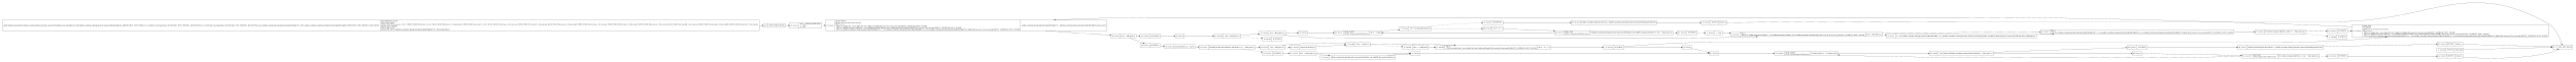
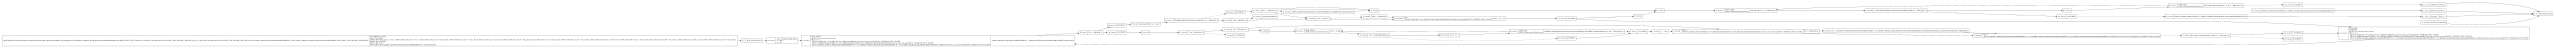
  digraph {
    fontname="Playfair Display"
    rankdir=LR
    node [fontname="Playfair Display" shape=record]
    edge [fontname="Playfair Display"]
    n1 [label="{54\:\ ?|MTH_ENTER_BLOCK\l}"]
    n2 [label="{56\:\ 0x0000|int r0 = index(r12.hashCode())\lr1 = false\lr2 = r14\l}"]
    n3 [label="{57\:\ 0x000a|LOOP_START\lLOOP:0: B:57:0x000a\-\>B:102:0x000a\lPHI: r0 r1 r2 \l  PHI: (r0v2 'index' int) = (r0v1 'index' int), (r0v3 'index' int) binds: [B:56:0x0000, B:102:0x000a] A[DONT_GENERATE, DONT_INLINE]\l  PHI: (r1v1 'loadIncremented' boolean) = (r1v0 'loadIncremented' boolean), (r1v6 'loadIncremented' boolean) binds: [B:56:0x0000, B:102:0x000a] A[DONT_GENERATE, DONT_INLINE]\l  PHI: (r2v1 kotlinx.coroutines.debug.internal.HashedWeakRef\<K\>) = (r2v0 kotlinx.coroutines.debug.internal.HashedWeakRef\<K\>), (r2v9 kotlinx.coroutines.debug.internal.HashedWeakRef\<K\>) binds: [B:56:0x0000, B:102:0x000a] A[DONT_GENERATE, DONT_INLINE]\l|kotlinx.coroutines.debug.internal.HashedWeakRef r3 = (kotlinx.coroutines.debug.internal.HashedWeakRef) r11.keys.get(r0)\l}"]
    n4 [label="{58\:\ 0x0013|if (r3 != null) goto L4\l}"]
    n5 [label="{98\:\ 0x0052|SYNTHETIC\l}"]
    n6 [label="{100\:\ 0x0015|SYNTHETIC\l}"]
    n7 [label="{78\:\ 0x0052|java.lang.Object r4 = r3.get()\l}"]
    n8 [label="{59\:\ 0x0015}"]
    n9 [label="{79\:\ 0x005a|if (kotlin.jvm.internal.Intrinsics.areEqual(r12, r4) == false) goto L7\l}"]
    n10 [label="{91\:\ 0x007f|if (r4 != null) goto L9\l}"]
    n11 [label="{101\:\ 0x005c|SYNTHETIC\l}"]
    n12 [label="{92\:\ 0x0081|removeCleanedAt(r0)\l}"]
    n13 [label="{93\:\ 0x0084|if (r0 != 0) goto L11\l}"]
    n14 [label="{80\:\ 0x005c|if (r1 == false) goto L17\l}"]
    n15 [label="{94\:\ 0x0086|int r0 = r11.allocated\l}"]
    n16 [label="{95\:\ 0x0088|PHI: r0 \l  PHI: (r0v4 'index' int) = (r0v2 'index' int), (r0v6 'index' int) binds: [B:93:0x0084, B:94:0x0086] A[DONT_GENERATE, DONT_INLINE]\l|int r0 = r0 + (\-1)\l}"]
    n17 [label="{103\:\ 0x000a|SYNTHETIC\l}"]
    n18 [label="{102\:\ 0x000a|LOOP_END\lSYNTHETIC\lLOOP:0: B:57:0x000a\-\>B:102:0x000a\lPHI: r0 r1 r2 \l  PHI: (r0v3 'index' int) = (r0v2 'index' int), (r0v5 'index' int) binds: [B:104:0x000a, B:103:0x000a] A[DONT_GENERATE, DONT_INLINE]\l  PHI: (r1v6 'loadIncremented' boolean) = (r1v2 'loadIncremented' boolean), (r1v1 'loadIncremented' boolean) binds: [B:104:0x000a, B:103:0x000a] A[DONT_GENERATE, DONT_INLINE]\l  PHI: (r2v9 kotlinx.coroutines.debug.internal.HashedWeakRef\<K\>) = (r2v2 kotlinx.coroutines.debug.internal.HashedWeakRef\<K\>), (r2v1 kotlinx.coroutines.debug.internal.HashedWeakRef\<K\>) binds: [B:104:0x000a, B:103:0x000a] A[DONT_GENERATE, DONT_INLINE]\l}"]
    n19 [label="{76\:\ 0x004e}"]
    n20 [label="{81\:\ 0x005e|kotlinx.coroutines.debug.internal.ConcurrentWeakMap.Core.load$FU.decrementAndGet(r11)\l}"]
    n21 [label="{82\:\ 0x0063}"]
    n22 [label="{83\:\ 0x0065}"]
    n23 [label="{84\:\ 0x0066|LOOP_START\lLOOP:1: B:84:0x0066\-\>B:89:0x007c\l|java.lang.Object r1 = r11.values.get(r0)\l}"]
    n24 [label="{85\:\ 0x006f|if ((r1 instanceof kotlinx.coroutines.debug.internal.Marked) == false) goto L21\l}"]
    n25 [label="{88\:\ 0x0076}"]
    n26 [label="{106\:\ 0x0071|SYNTHETIC\l}"]
    n27 [label="{89\:\ 0x007c|LOOP_END\lLOOP:1: B:84:0x0066\-\>B:89:0x007c\l|if (r11.values.compareAndSet(r0, r1, r13) == false) goto L19\l}"]
    n28 [label="{86\:\ 0x0071|kotlinx.coroutines.internal.Symbol r2 = kotlinx.coroutines.debug.internal.ConcurrentWeakMapKt.REHASH\l}"]
    n29 [label="{105\:\ 0x007e|SYNTHETIC\l}"]
    n30 [label="{90\:\ 0x007e|RETURN\l|return r1\l}"]
    n31 [label="{55\:\ ?|MTH_EXIT_BLOCK\l}"]
    n32 [label="{87\:\ 0x0075|RETURN\l|return r2\l}"]
    n33 [label="{60\:\ 0x0016|if (r13 != null) goto L32\l}"]
    n34 [label="{62\:\ 0x0019|if (r1 != false) goto L43\l}"]
    n35 [label="{99\:\ 0x0018|SYNTHETIC\l}"]
    n36 [label="{63\:\ 0x001b}"]
    n37 [label="{72\:\ 0x0038|PHI: r1 \l  PHI: (r1v2 'loadIncremented' boolean) = (r1v1 'loadIncremented' boolean), (r1v3 'loadIncremented' boolean) binds: [B:62:0x0019, B:70:0x0035] A[DONT_GENERATE, DONT_INLINE]\l|if (r2 != null) goto L45\l}"]
    n38 [label="{64\:\ 0x001d|LOOP_START\lLOOP:2: B:64:0x001d\-\>B:69:0x0033\l|int r7 = r11.load\l}"]
    n39 [label="{73\:\ 0x003a|r2 = new kotlinx.coroutines.debug.internal.HashedWeakRef\<\>(r12, ((kotlinx.coroutines.debug.internal.ConcurrentWeakMap) kotlinx.coroutines.debug.internal.ConcurrentWeakMap.this).weakRefQueue)\l}"]
    n40 [label="{74\:\ 0x0046|PHI: r2 \l  PHI: (r2v2 kotlinx.coroutines.debug.internal.HashedWeakRef\<K\>) = (r2v1 kotlinx.coroutines.debug.internal.HashedWeakRef\<K\>), (r2v3 kotlinx.coroutines.debug.internal.HashedWeakRef\<K\>) binds: [B:72:0x0038, B:73:0x003a] A[DONT_GENERATE, DONT_INLINE]\l}"]
    n41 [label="{65\:\ 0x0024|if (r7 \< r11.threshold) goto L36\l}"]
    n42 [label="{68\:\ 0x002b|int r8 = r7 + 1\l}"]
    n43 [label="{96\:\ 0x0026|SYNTHETIC\l}"]
    n44 [label="{69\:\ 0x0033|LOOP_END\lLOOP:2: B:64:0x001d\-\>B:69:0x0033\l|if (kotlinx.coroutines.debug.internal.ConcurrentWeakMap.Core.load$FU.compareAndSet(r11, r7, r8) == false) goto L34\l}"]
    n45 [label="{66\:\ 0x0026|kotlinx.coroutines.internal.Symbol r4 = kotlinx.coroutines.debug.internal.ConcurrentWeakMapKt.REHASH\l}"]
    n46 [label="{107\:\ 0x0035|SYNTHETIC\l}"]
    n47 [label="{70\:\ 0x0035|r1 = true\l}"]
    n48 [label="{67\:\ 0x002a|RETURN\l|return r4\l}"]
    n49 [label="{75\:\ 0x004c|if (r11.keys.compareAndSet(r0, null, r2) == false) goto L49\l}"]
    n50 [label="{97\:\ 0x004e|SYNTHETIC\l}"]
    n51 [label="{104\:\ 0x000a|SYNTHETIC\l}"]
    n52 [label="{61\:\ 0x0018|RETURN\l|return null\l}"]
    n53 [label="{public final java.lang.Object kotlinx.coroutines.debug.internal.ConcurrentWeakMap.Core.putImpl((r11v0 'this' kotlinx.coroutines.debug.internal.ConcurrentWeakMap$Core A[IMMUTABLE_TYPE, THIS]), (r12v0 K A[D('key' java.lang.Object), IMMUTABLE_TYPE, METHOD_ARGUMENT]), (r13v0 V A[D('value' java.lang.Object), IMMUTABLE_TYPE, METHOD_ARGUMENT]), (r14v0 kotlinx.coroutines.debug.internal.HashedWeakRef\<K\> A[D('weakKey0' kotlinx.coroutines.debug.internal.HashedWeakRef), IMMUTABLE_TYPE, METHOD_ARGUMENT]))  | INCONSISTENT_CODE\lUSE_LINES_HINTS\lCROSS_EDGE: B:67:0x002a \-\> B:55:?, CROSS_EDGE: B:87:0x0075 \-\> B:55:?, BACK_EDGE: B:89:0x007c \-\> B:84:0x0066, CROSS_EDGE: B:90:0x007e \-\> B:55:?, BACK_EDGE: B:75:0x004c \-\> B:57:0x000a, CROSS_EDGE: B:72:0x0038 \-\> B:74:0x0046, BACK_EDGE: B:69:0x0033 \-\> B:64:0x001d, CROSS_EDGE: B:62:0x0019 \-\> B:72:0x0038, CROSS_EDGE: B:82:0x0063 \-\> B:83:0x0065, CROSS_EDGE: B:80:0x005c \-\> B:82:0x0063, BACK_EDGE: B:95:0x0088 \-\> B:57:0x000a, CROSS_EDGE: B:93:0x0084 \-\> B:95:0x0088, CROSS_EDGE: B:91:0x007f \-\> B:93:0x0084\lINLINE_NOT_NEEDED\lTYPE_VARS: [V, K]\lSIGNATURE: (TK;TV;Lkotlinx\/coroutines\/debug\/internal\/HashedWeakRef\<TK;\>;)Ljava\/lang\/Object;\l}"]
    n1 -> n2
    n2 -> n3
    n3 -> n4
    n4 -> n5
    n4 -> n6 [style=dashed]
    n5 -> n7
    n6 -> n8
    n7 -> n9
    n8 -> n33
    n9 -> n10
    n9 -> n11 [style=dashed]
    n10 -> n12 [style=dashed]
    n10 -> n13
    n11 -> n14
-   n12 -> n13
+   n14 -> n13
    n13 -> n15 [style=dashed]
    n13 -> n16
    n14 -> n20 [style=dashed]
    n14 -> n21
    n15 -> n16
    n16 -> n17
    n17 -> n18
    n17 -> n19
    n18 -> n3
    n19 -> n22
    n20 -> n21
    n21 -> n22
    n22 -> n23
    n23 -> n24
    n24 -> n25
    n24 -> n26 [style=solid]
    n25 -> n27
    n26 -> n28
    n27 -> n23
    n27 -> n29 [style=dashed]
    n28 -> n32
    n29 -> n30
    n30 -> n31
    n32 -> n31
    n33 -> n34
    n33 -> n35 [style=dashed]
    n34 -> n36 [style=solid]
    n34 -> n37
    n36 -> n38
    n37 -> n39 [style=dashed]
    n37 -> n40
    n38 -> n41
    n39 -> n40
    n40 -> n49
    n41 -> n42
    n41 -> n43 [style=dashed]
    n42 -> n44
-   n43 -> n45
+   n43 -> n46
    n44 -> n38
    n44 -> n46 [style=dashed]
    n45 -> n48
    n46 -> n47
    n47 -> n37
    n48 -> n31
    n49 -> n50 [style=dashed]
    n49 -> n51
    n51 -> n18
    n52 -> n31
    n53 -> n1
  }
